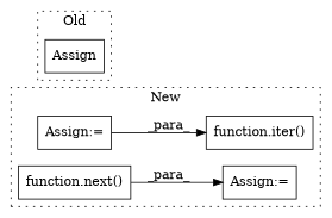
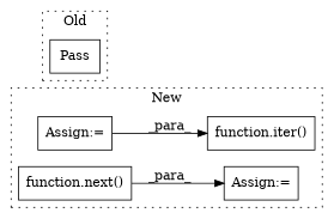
  digraph {
    rankdir=LR
    node [a=75 l="5,1" shape=box]
    n1 [label="function.iter()" s="4024,4044"]
    n2 [a=68 l=3 label="Assign:=" s=3939]
    n3 [label="function.next()" s="4019,4045"]
    n4 [a=68 l=3 label="Assign:=" s=4016]
-   n5 [a=62 l=4 label=Assign s=1647]
+   n5 [a=62 l=4 label=Pass s=1647]
    subgraph cluster_1 {
      label=New
      style=dotted
      n1
      n2
      n3
      n4
    }
    subgraph cluster_2 {
      label=Old
      style=dotted
      n5
    }
    n2 -> n1 [label=_para_]
    n3 -> n4 [label=_para_]
  }
